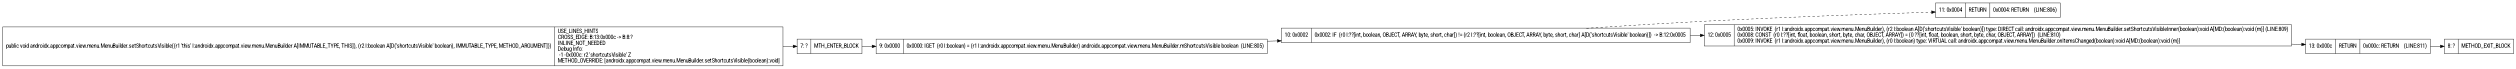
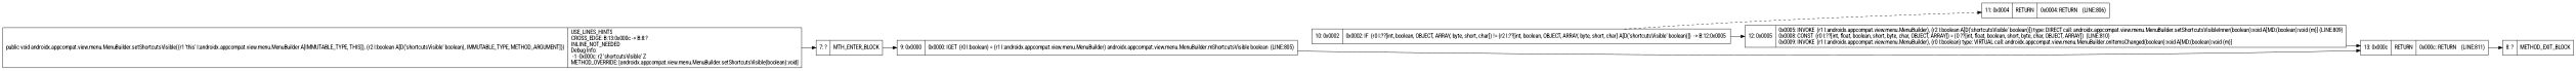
  digraph {
    fontname="Roboto Condensed"
    rankdir=LR
    node [fontname="Roboto Condensed" shape=record]
    edge [fontname="Roboto Condensed"]
    n1 [label="{7\:\ ?|MTH_ENTER_BLOCK\l}"]
    n2 [label="{9\:\ 0x0000|0x0000: IGET  (r0 I:boolean) = (r1 I:androidx.appcompat.view.menu.MenuBuilder) androidx.appcompat.view.menu.MenuBuilder.mShortcutsVisible boolean  (LINE:805)\l}"]
    n3 [label="{10\:\ 0x0002|0x0002: IF  (r0 I:??[int, boolean, OBJECT, ARRAY, byte, short, char]) != (r2 I:??[int, boolean, OBJECT, ARRAY, byte, short, char] A[D('shortcutsVisible' boolean)])  \-\> B:12:0x0005 \l}"]
    n4 [label="{11\:\ 0x0004|RETURN\l|0x0004: RETURN    (LINE:806)\l}"]
    n5 [label="{12\:\ 0x0005|0x0005: INVOKE  (r1 I:androidx.appcompat.view.menu.MenuBuilder), (r2 I:boolean A[D('shortcutsVisible' boolean)]) type: DIRECT call: androidx.appcompat.view.menu.MenuBuilder.setShortcutsVisibleInner(boolean):void A[MD:(boolean):void (m)] (LINE:809)\l0x0008: CONST  (r0 I:??[int, float, boolean, short, byte, char, OBJECT, ARRAY]) = (0 ??[int, float, boolean, short, byte, char, OBJECT, ARRAY])  (LINE:810)\l0x0009: INVOKE  (r1 I:androidx.appcompat.view.menu.MenuBuilder), (r0 I:boolean) type: VIRTUAL call: androidx.appcompat.view.menu.MenuBuilder.onItemsChanged(boolean):void A[MD:(boolean):void (m)]\l}"]
    n6 [label="{13\:\ 0x000c|RETURN\l|0x000c: RETURN    (LINE:811)\l}"]
    n7 [label="{8\:\ ?|METHOD_EXIT_BLOCK\l}"]
    n8 [label="{public void androidx.appcompat.view.menu.MenuBuilder.setShortcutsVisible((r1 'this' I:androidx.appcompat.view.menu.MenuBuilder A[IMMUTABLE_TYPE, THIS]), (r2 I:boolean A[D('shortcutsVisible' boolean), IMMUTABLE_TYPE, METHOD_ARGUMENT]))  | USE_LINES_HINTS\lCROSS_EDGE: B:13:0x000c \-\> B:8:?\lINLINE_NOT_NEEDED\lDebug Info:\l  \-1 \-0x000c: r2 'shortcutsVisible' Z\lMETHOD_OVERRIDE: [androidx.appcompat.view.menu.MenuBuilder.setShortcutsVisible(boolean):void]\l}"]
    n1 -> n2
-   n2 -> n3
+   n2 -> n6
    n3 -> n4 [style=dashed]
    n3 -> n5
    n5 -> n6
    n6 -> n7
    n8 -> n1
  }
